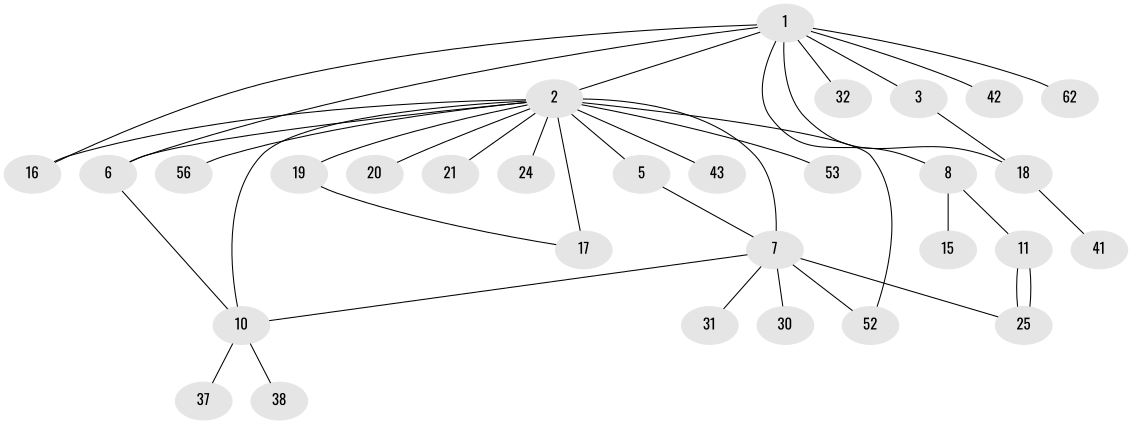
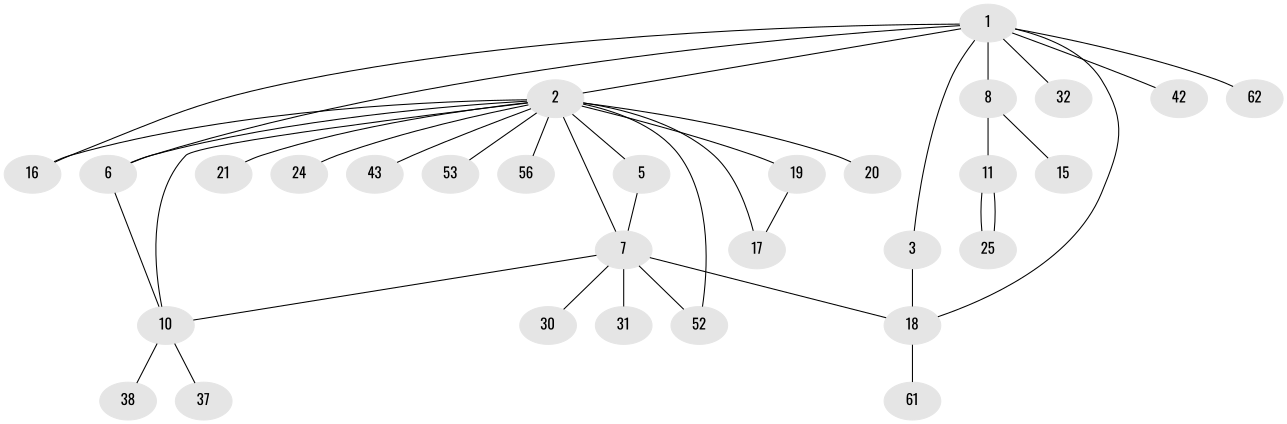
  graph {
    fontname=Oswald
    node [color=gray90 fontname=Oswald style=filled]
    edge [fontname=Oswald]
    2 [super="+9+36+14+13"]
    6 [super="+55"]
    16 [super="+27"]
    5
    7 [super="+22+44+32"]
    10 [super="+34+28"]
    17 [super="+47"]
    19 [super="+45+60+26"]
    20
    21
    24
    43
    52 [super="+61"]
    53
    56
    1
    3 [super="+23"]
    8
    n19 [label=32]
    18 [super="+39"]
    42
    62
    11 [super="+54+46"]
    15
-   41
+   41 [label=61]
    30
    31 [super="+57"]
    37 [super="+59"]
    38
    25 [super="+33"]
    2 -- 6
    2 -- 16
    2 -- 5
    2 -- 7
    2 -- 10
    2 -- 17 [weight=2]
    2 -- 19
    2 -- 20
    2 -- 21
    2 -- 24
    2 -- 43
    2 -- 52
    2 -- 53
    2 -- 56
    6 -- 10
    5 -- 7
    7 -- 10
    7 -- 52
-   7 -- 25
+   7 -- 18
    7 -- 30
    7 -- 31
    10 -- 37
    10 -- 38
    19 -- 17
    1 -- 2
    1 -- 6
    1 -- 16
    1 -- 3
    1 -- 8
    1 -- n19
    1 -- 18
    1 -- 42
    1 -- 62
    3 -- 18
    8 -- 11
    8 -- 15
    18 -- 41
    11 -- 25
    11 -- 25
  }
